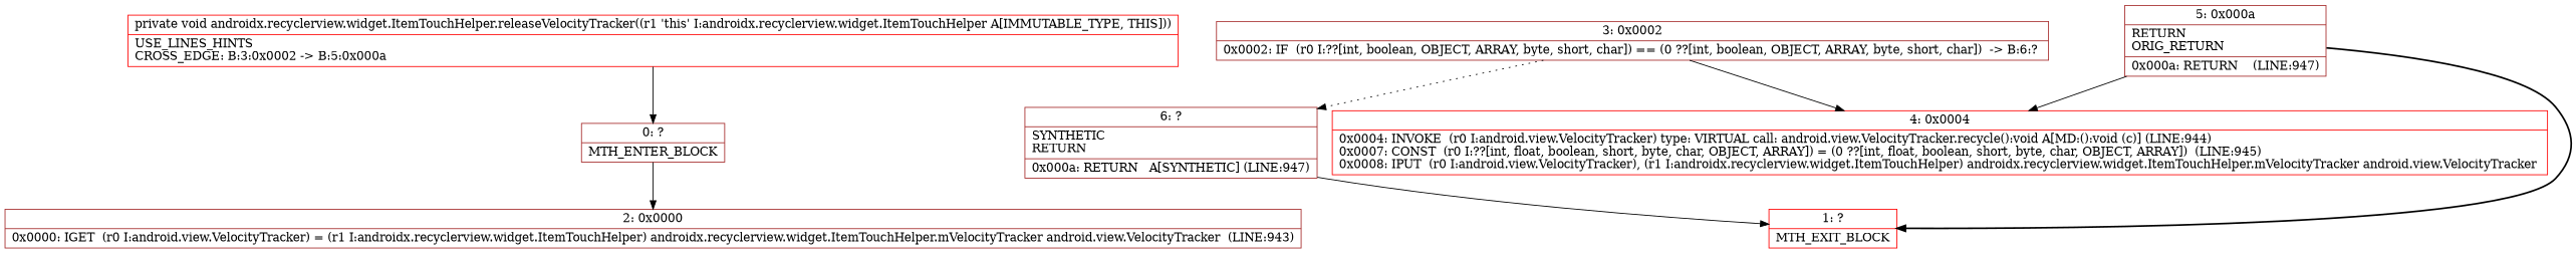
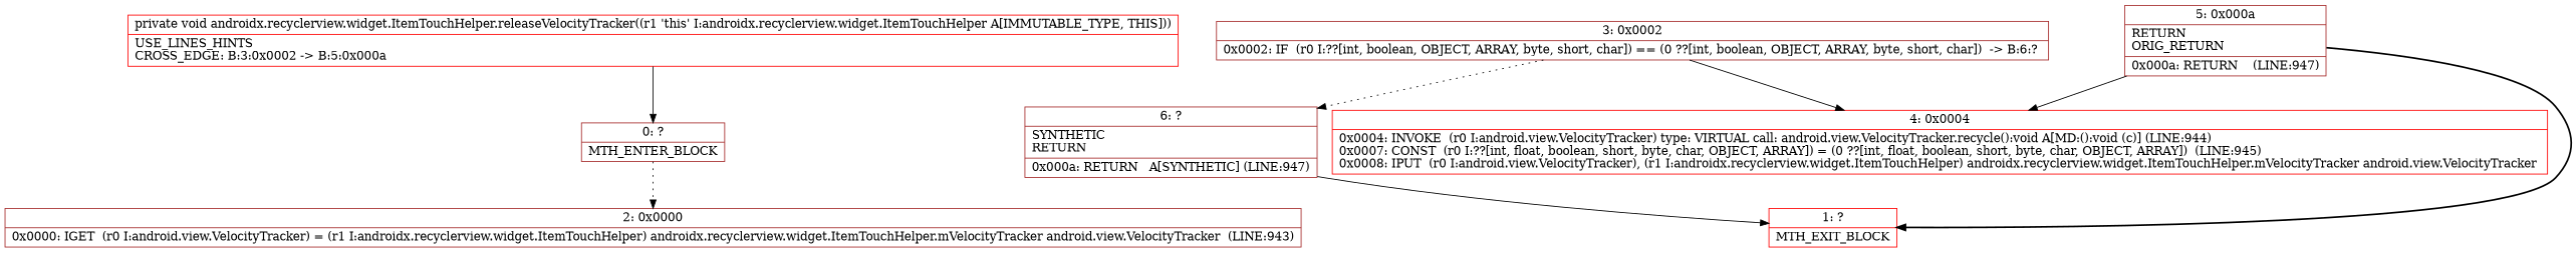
  digraph {
    node [color=brown shape=record]
    edge [style=solid]
    n1 [label="{0\:\ ?|MTH_ENTER_BLOCK\l}"]
    n2 [label="{2\:\ 0x0000|0x0000: IGET  (r0 I:android.view.VelocityTracker) = (r1 I:androidx.recyclerview.widget.ItemTouchHelper) androidx.recyclerview.widget.ItemTouchHelper.mVelocityTracker android.view.VelocityTracker  (LINE:943)\l}"]
    n3 [label="{3\:\ 0x0002|0x0002: IF  (r0 I:??[int, boolean, OBJECT, ARRAY, byte, short, char]) == (0 ??[int, boolean, OBJECT, ARRAY, byte, short, char])  \-\> B:6:? \l}"]
    n4 [color=red label="{4\:\ 0x0004|0x0004: INVOKE  (r0 I:android.view.VelocityTracker) type: VIRTUAL call: android.view.VelocityTracker.recycle():void A[MD:():void (c)] (LINE:944)\l0x0007: CONST  (r0 I:??[int, float, boolean, short, byte, char, OBJECT, ARRAY]) = (0 ??[int, float, boolean, short, byte, char, OBJECT, ARRAY])  (LINE:945)\l0x0008: IPUT  (r0 I:android.view.VelocityTracker), (r1 I:androidx.recyclerview.widget.ItemTouchHelper) androidx.recyclerview.widget.ItemTouchHelper.mVelocityTracker android.view.VelocityTracker \l}"]
    n5 [label="{6\:\ ?|SYNTHETIC\lRETURN\l|0x000a: RETURN   A[SYNTHETIC] (LINE:947)\l}"]
    n6 [color=red label="{1\:\ ?|MTH_EXIT_BLOCK\l}"]
    n7 [label="{5\:\ 0x000a|RETURN\lORIG_RETURN\l|0x000a: RETURN    (LINE:947)\l}"]
    n8 [color=red label="{private void androidx.recyclerview.widget.ItemTouchHelper.releaseVelocityTracker((r1 'this' I:androidx.recyclerview.widget.ItemTouchHelper A[IMMUTABLE_TYPE, THIS]))  | USE_LINES_HINTS\lCROSS_EDGE: B:3:0x0002 \-\> B:5:0x000a\l}"]
-   n1 -> n2
+   n1 -> n2 [style=dotted]
    n3 -> n4
    n3 -> n5 [style=dotted]
    n5 -> n6
    n7 -> n4
    n7 -> n6 [style=bold]
    n8 -> n1
  }
